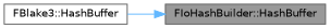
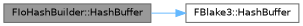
  digraph {
    rankdir=LR
    node [fontname=Helvetica fontsize=10 shape=box style=filled]
    n1 [color=gray40 fillcolor=grey60 fontcolor=black height=0.2 label="FIoHashBuilder::HashBuffer" width=0.4]
    n2 [color=grey40 fillcolor=white height=0.2 label="FBlake3::HashBuffer" width=0.4]
-   n2 -> n1 [color=steelblue1 fontname=Helvetica fontsize=10 labelfontname=Helvetica labelfontsize=10 style=solid]
+   n1 -> n2 [color=steelblue1 fontname=Helvetica fontsize=10 labelfontname=Helvetica labelfontsize=10 style=solid]
  }
